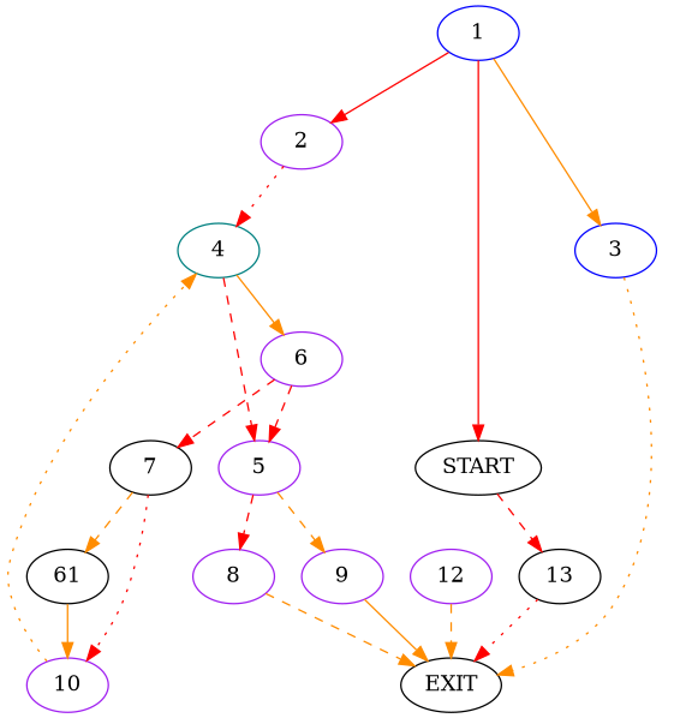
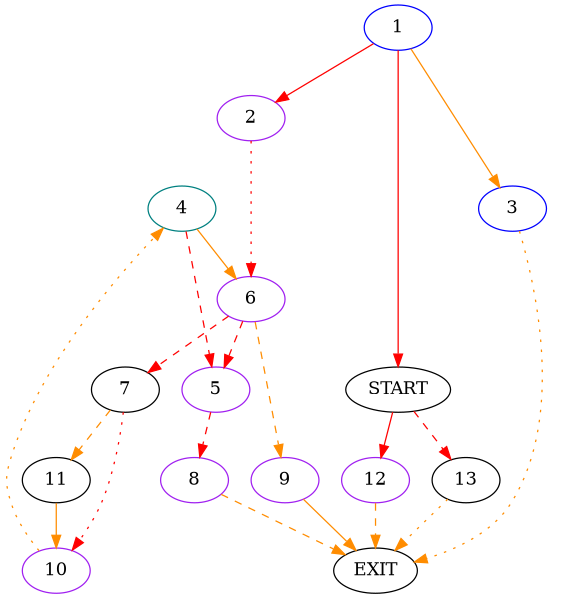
  digraph {
    node [color=purple]
    edge [color=red style=dashed]
    n1 [color=black label=START]
    12
    13 [color=black]
    1 [color=blue]
    2
    3 [color=blue]
    n7 [color=black label=EXIT]
    4 [color=teal]
    5
    6
    8
    9
    7 [color=black]
    10
-   11 [color=black label=61]
+   11 [color=black]
+   n1 -> 12 [style=solid]
    n1 -> 13
    12 -> n7 [color=darkorange]
-   13 -> n7 [style=dotted]
+   13 -> n7 [color=darkorange style=dotted]
    1 -> n1 [style=solid]
    1 -> 2 [style=solid]
    1 -> 3 [color=darkorange style=solid]
-   2 -> 4 [style=dotted]
+   2 -> 6 [style=dotted]
    3 -> n7 [color=darkorange style=dotted]
    4 -> 5
    4 -> 6 [color=darkorange style=solid]
    5 -> 8
-   5 -> 9 [color=darkorange]
+   6 -> 9 [color=darkorange]
    6 -> 5
    6 -> 7
    8 -> n7 [color=darkorange]
    9 -> n7 [color=darkorange style=solid]
    7 -> 10 [style=dotted]
    7 -> 11 [color=darkorange]
    10 -> 4 [color=darkorange style=dotted]
    11 -> 10 [color=darkorange style=solid]
  }
